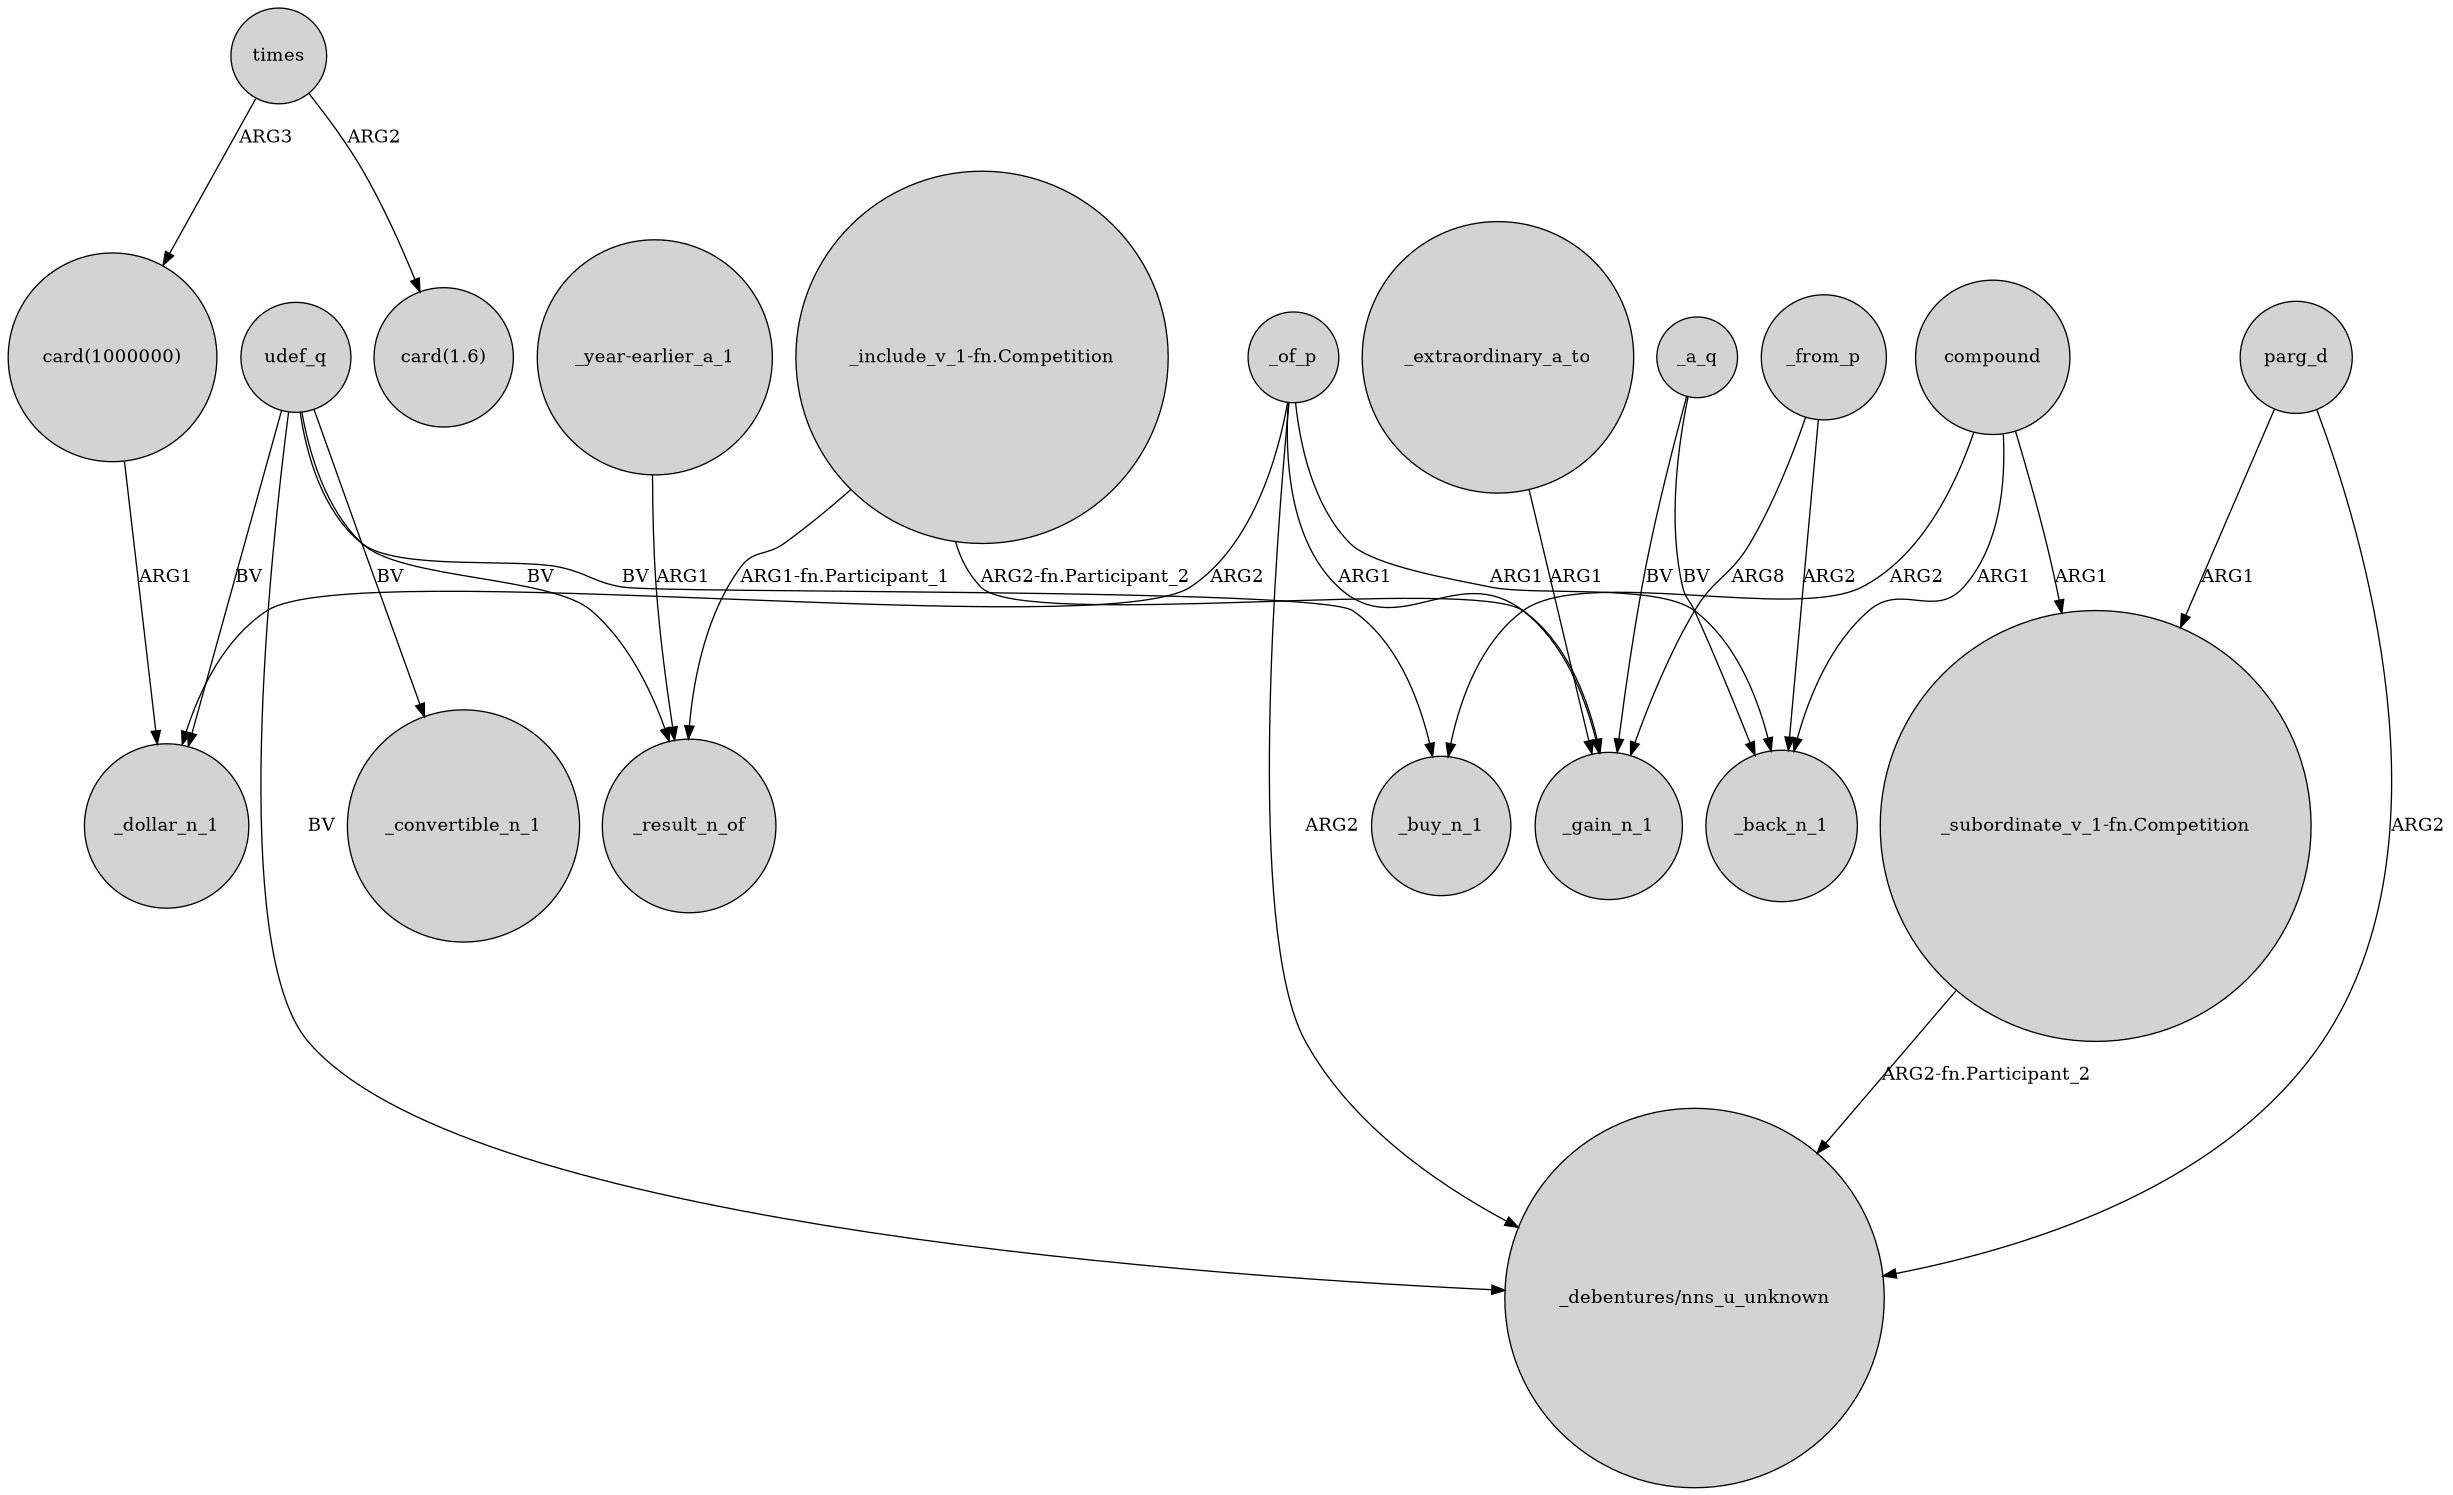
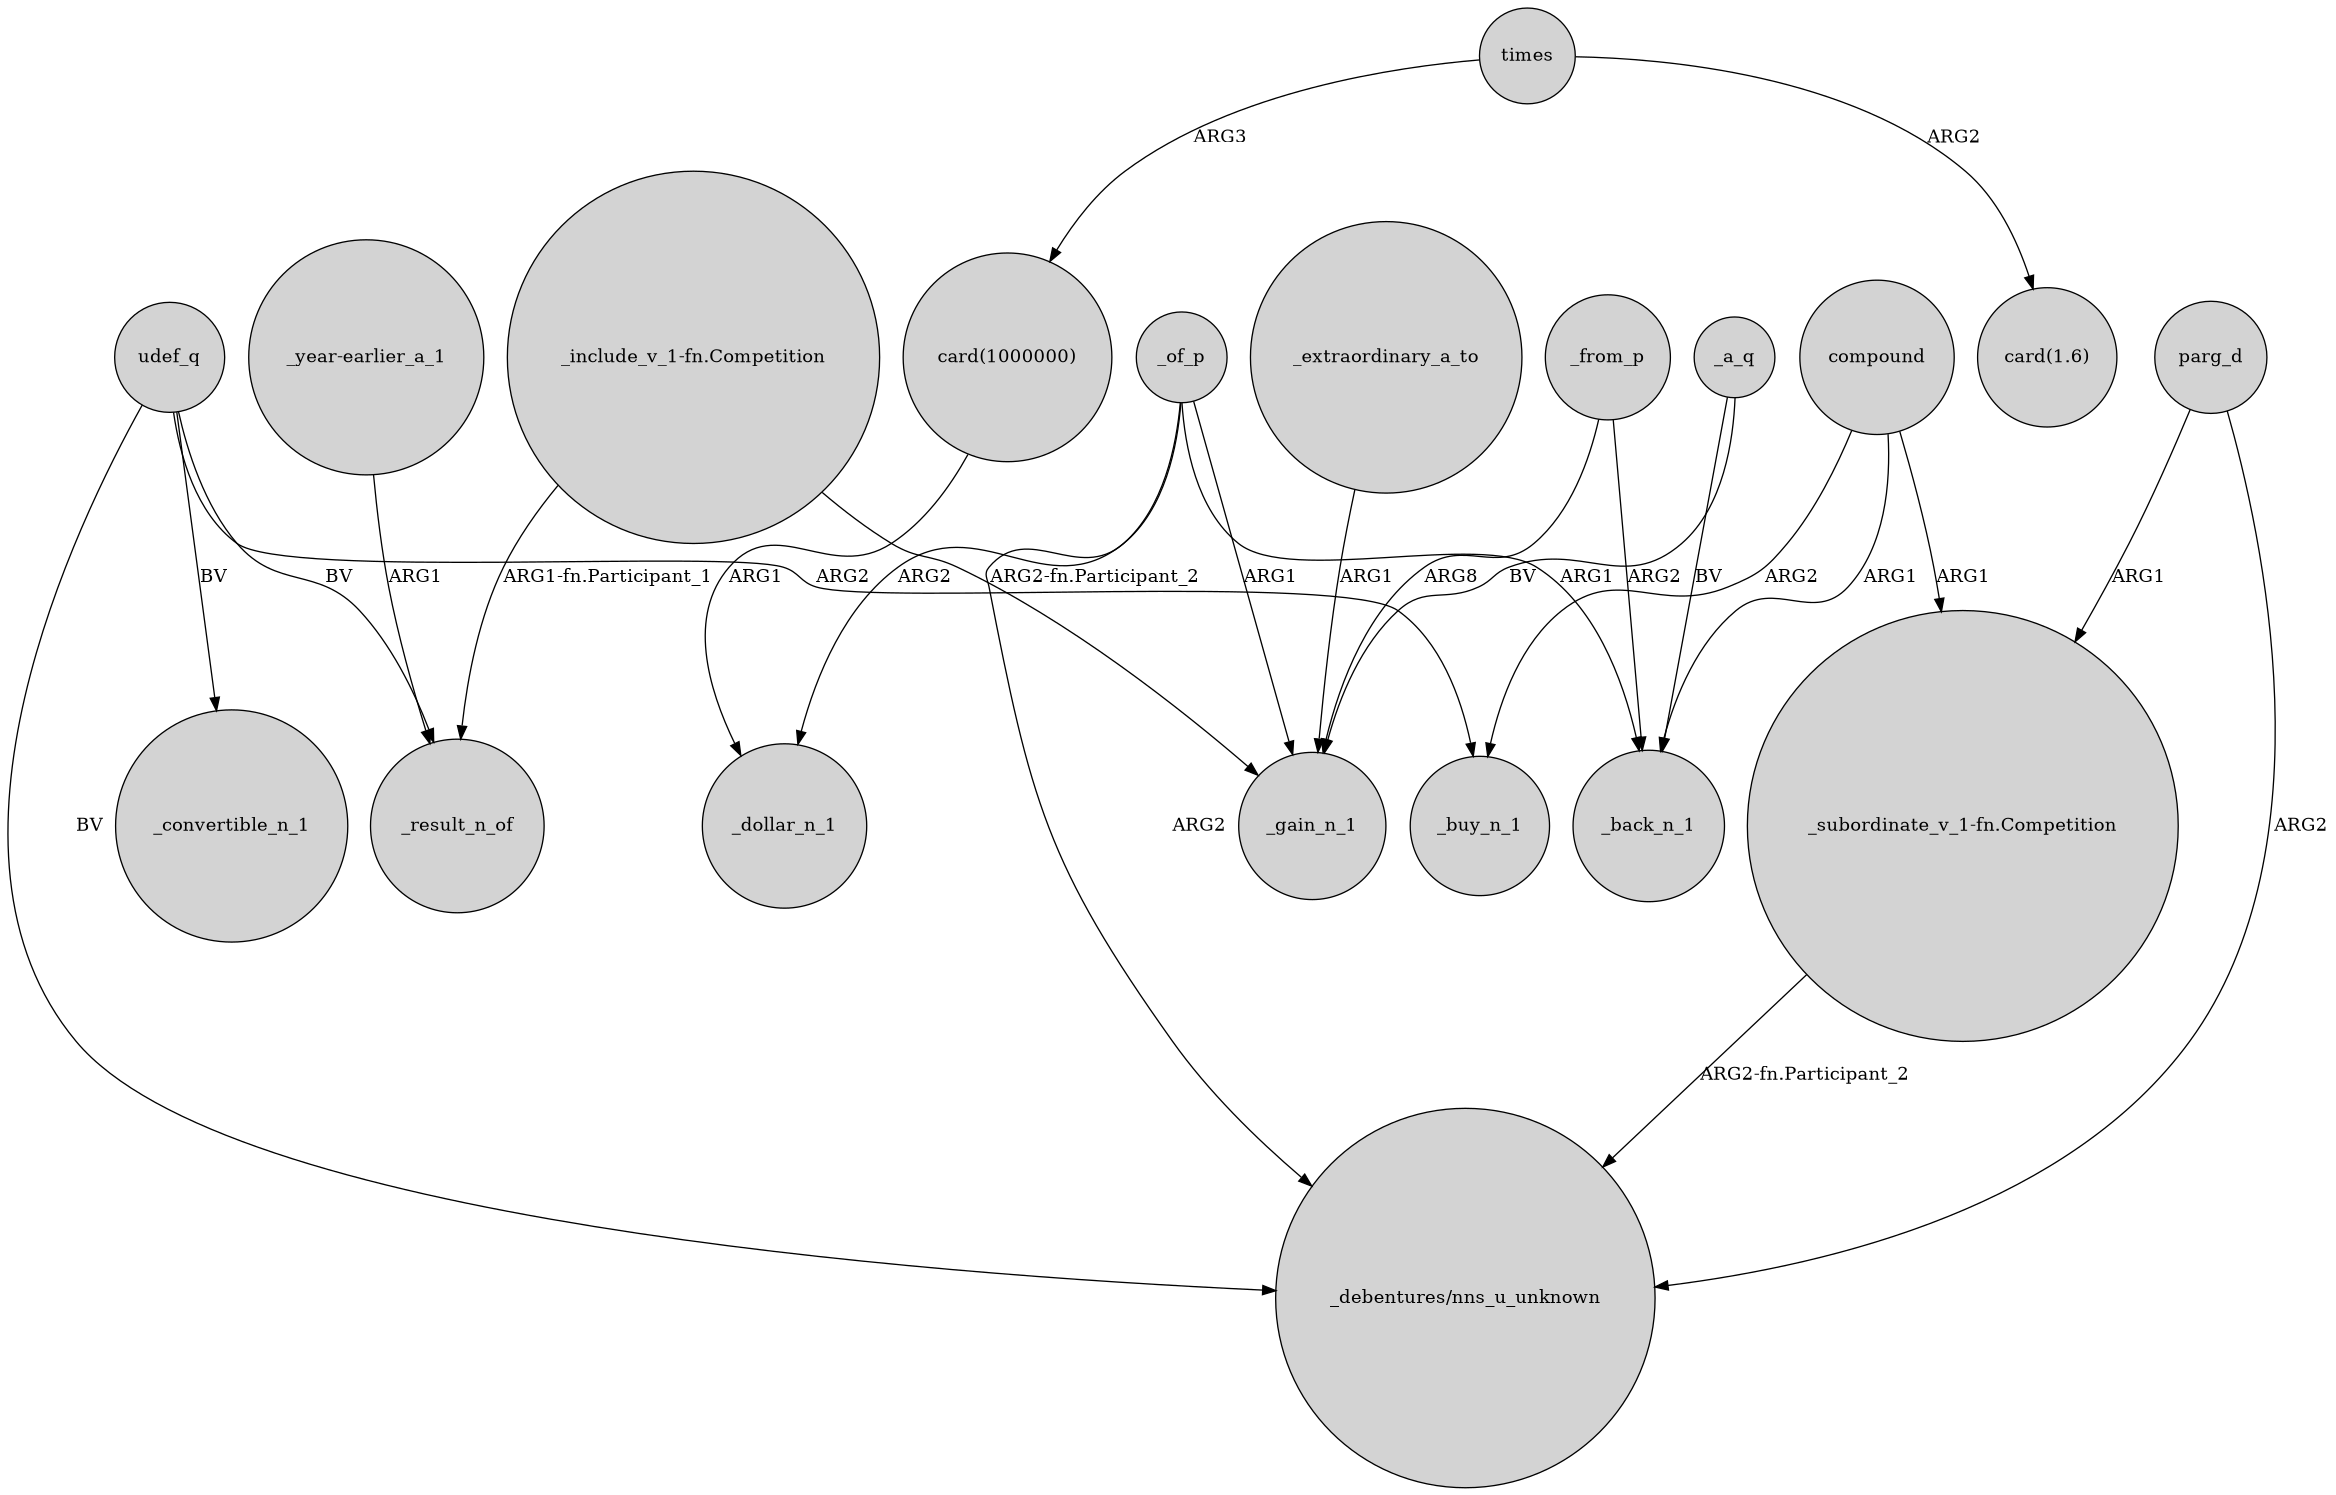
  digraph {
    node [shape=circle style=filled]
    _of_p
    "_debentures/nns_u_unknown"
    _back_n_1
    _gain_n_1
    _dollar_n_1
    "_include_v_1-fn.Competition"
    _result_n_of
    udef_q
    _convertible_n_1
    _buy_n_1
    times
    "card(1.6)"
    "card(1000000)"
    "_subordinate_v_1-fn.Competition"
    compound
    _a_q
    _from_p
    parg_d
    _extraordinary_a_to
    "_year-earlier_a_1"
    _of_p -> "_debentures/nns_u_unknown" [label=ARG2]
    _of_p -> _back_n_1 [label=ARG1]
    _of_p -> _gain_n_1 [label=ARG1]
    _of_p -> _dollar_n_1 [label=ARG2]
    "_include_v_1-fn.Competition" -> _gain_n_1 [label="ARG2-fn.Participant_2"]
    "_include_v_1-fn.Competition" -> _result_n_of [label="ARG1-fn.Participant_1"]
    udef_q -> "_debentures/nns_u_unknown" [label=BV]
-   udef_q -> _dollar_n_1 [label=BV]
    udef_q -> _result_n_of [label=BV]
    udef_q -> _convertible_n_1 [label=BV]
-   udef_q -> _buy_n_1 [label=BV]
+   udef_q -> _buy_n_1 [label=ARG2]
    times -> "card(1.6)" [label=ARG2]
    times -> "card(1000000)" [label=ARG3]
    "card(1000000)" -> _dollar_n_1 [label=ARG1]
    "_subordinate_v_1-fn.Competition" -> "_debentures/nns_u_unknown" [label="ARG2-fn.Participant_2"]
    compound -> _back_n_1 [label=ARG1]
    compound -> _buy_n_1 [label=ARG2]
    compound -> "_subordinate_v_1-fn.Competition" [label=ARG1]
    _a_q -> _back_n_1 [label=BV]
    _a_q -> _gain_n_1 [label=BV]
    _from_p -> _back_n_1 [label=ARG2]
    _from_p -> _gain_n_1 [label=ARG8]
    parg_d -> "_debentures/nns_u_unknown" [label=ARG2]
    parg_d -> "_subordinate_v_1-fn.Competition" [label=ARG1]
    _extraordinary_a_to -> _gain_n_1 [label=ARG1]
    "_year-earlier_a_1" -> _result_n_of [label=ARG1]
  }
